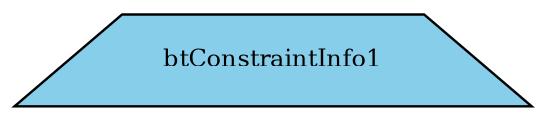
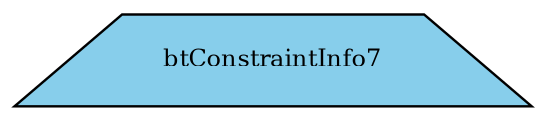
  digraph {
    rankdir=LR
    fontname="DejaVu Serif"
-   n1 [color=black fillcolor=skyblue fontname="DejaVu Serif" fontsize=10 height=0.2 label=btConstraintInfo1 shape=trapezium style=filled width=0.4]
+   n1 [color=black fillcolor=skyblue fontname="DejaVu Serif" fontsize=10 height=0.2 label=btConstraintInfo7 shape=trapezium style=filled width=0.4]
  }
